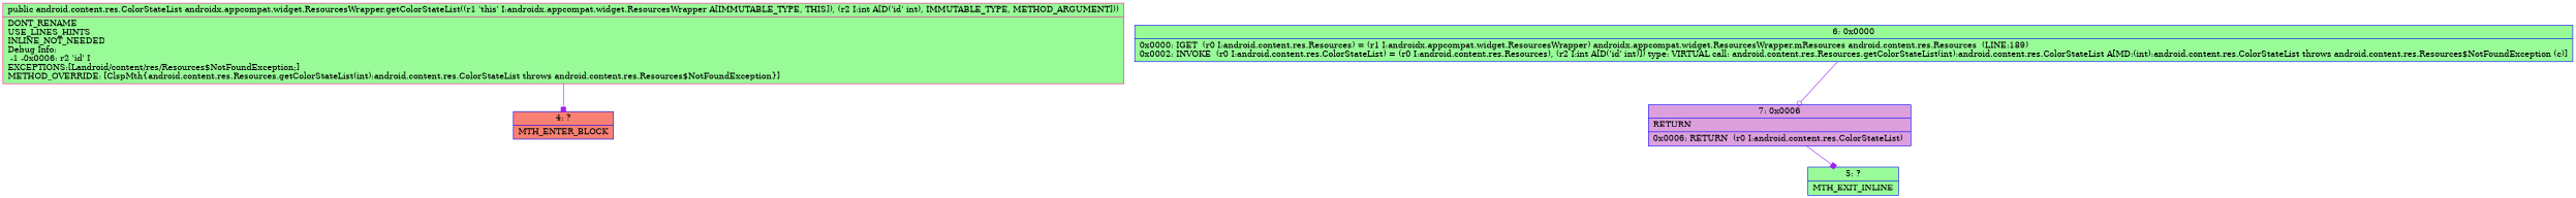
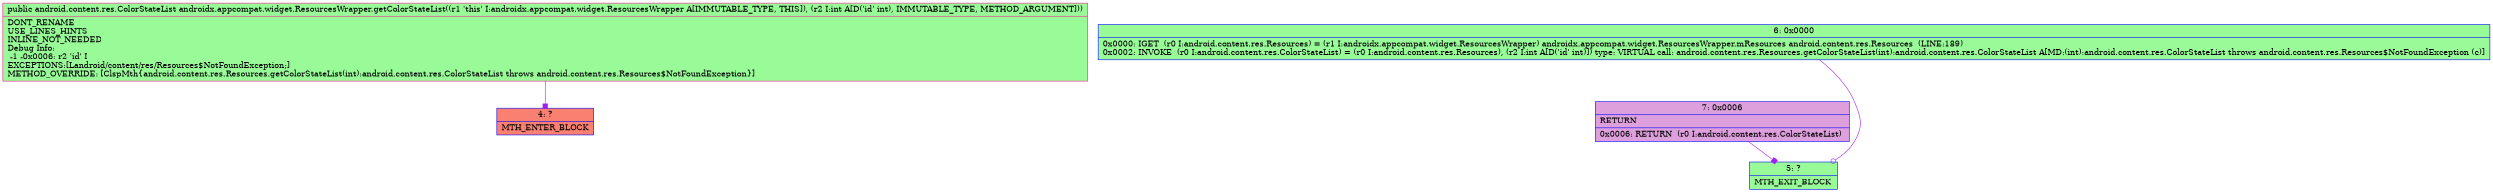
  digraph {
    node [color=blue fillcolor=palegreen shape=record style=filled]
    edge [arrowhead=box color=purple]
    n1 [fillcolor=salmon label="{4\:\ ?|MTH_ENTER_BLOCK\l}"]
    n2 [label="{6\:\ 0x0000|0x0000: IGET  (r0 I:android.content.res.Resources) = (r1 I:androidx.appcompat.widget.ResourcesWrapper) androidx.appcompat.widget.ResourcesWrapper.mResources android.content.res.Resources  (LINE:189)\l0x0002: INVOKE  (r0 I:android.content.res.ColorStateList) = (r0 I:android.content.res.Resources), (r2 I:int A[D('id' int)]) type: VIRTUAL call: android.content.res.Resources.getColorStateList(int):android.content.res.ColorStateList A[MD:(int):android.content.res.ColorStateList throws android.content.res.Resources$NotFoundException (c)]\l}"]
    n3 [fillcolor=plum label="{7\:\ 0x0006|RETURN\l|0x0006: RETURN  (r0 I:android.content.res.ColorStateList) \l}"]
-   n4 [label="{5\:\ ?|MTH_EXIT_INLINE\l}"]
+   n4 [label="{5\:\ ?|MTH_EXIT_BLOCK\l}"]
    n5 [color=deeppink label="{public android.content.res.ColorStateList androidx.appcompat.widget.ResourcesWrapper.getColorStateList((r1 'this' I:androidx.appcompat.widget.ResourcesWrapper A[IMMUTABLE_TYPE, THIS]), (r2 I:int A[D('id' int), IMMUTABLE_TYPE, METHOD_ARGUMENT]))  | DONT_RENAME\lUSE_LINES_HINTS\lINLINE_NOT_NEEDED\lDebug Info:\l  \-1 \-0x0006: r2 'id' I\lEXCEPTIONS:[Landroid\/content\/res\/Resources$NotFoundException;]\lMETHOD_OVERRIDE: [ClspMth\{android.content.res.Resources.getColorStateList(int):android.content.res.ColorStateList throws android.content.res.Resources$NotFoundException\}]\l}"]
-   n2 -> n3 [arrowhead=odot]
+   n2 -> n4 [arrowhead=odot]
    n3 -> n4
    n5 -> n1
  }
